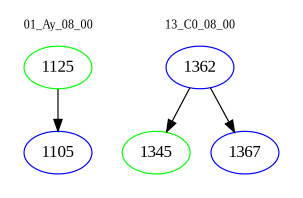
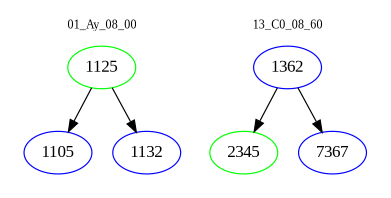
  digraph {
    fontname="Liberation Serif"
    node [color=blue fontname="Liberation Serif"]
    edge [color=black fontname="Liberation Serif"]
    n1 [color=green label=1125]
    n2 [label=1105]
+   n3 [label=1132]
    n4 [label=1362]
-   n5 [color=green label=1345]
-   n6 [label=1367]
+   n5 [color=green label=2345]
+   n6 [label=7367]
    subgraph cluster_1 {
      color=white
      fontsize=10
      label="01_Ay_08_00"
      n1
      n2
+     n3
    }
    subgraph cluster_2 {
      color=white
      fontsize=10
-     label="13_C0_08_00"
+     label="13_C0_08_60"
      n4
      n5
      n6
    }
    n1 -> n2
+   n1 -> n3
    n4 -> n5
    n4 -> n6
  }
